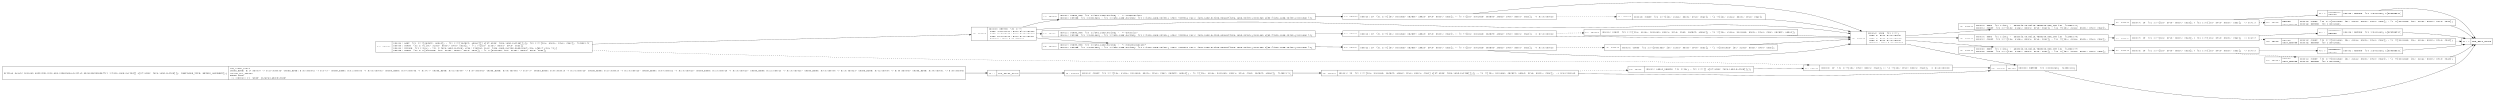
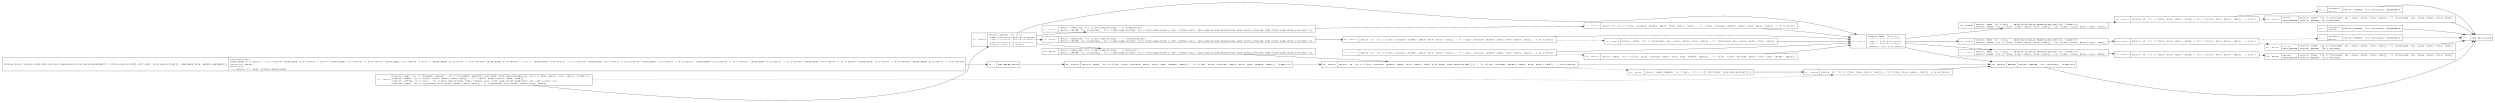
  digraph {
    fontname="Courier Prime"
    rankdir=LR
    node [fontname="Courier Prime" shape=record]
    edge [fontname="Courier Prime"]
    n1 [label="{36\:\ ?|MTH_ENTER_BLOCK\l}"]
    n2 [label="{38\:\ 0x0000|0x0000: CONST  (r0 I:??[int, float, boolean, short, byte, char, OBJECT, ARRAY]) = (0 ??[int, float, boolean, short, byte, char, OBJECT, ARRAY])  (LINE:171)\l}"]
    n3 [label="{39\:\ 0x0001|0x0001: IF  (r5 I:??[int, boolean, OBJECT, ARRAY, byte, short, char] A[D('args' java.lang.String[])]) == (0 ??[int, boolean, OBJECT, ARRAY, byte, short, char])  \-\> B:68:0x004b \l}"]
    n4 [label="{40\:\ 0x0003|0x0003: ARRAY_LENGTH  (r1 I:int) = (r5 I:??[] A[D('args' java.lang.String[])]) \l}"]
    n5 [label="{68\:\ 0x004b|RETURN\l|0x004b: RETURN  (r0 I:boolean)  (LINE:182)\l}"]
    n6 [label="{41\:\ 0x0004|0x0004: IF  (r1 I:??[int, byte, short, char]) \<= (0 ??[int, byte, short, char])  \-\> B:68:0x004b \l}"]
    n7 [label="{37\:\ ?|MTH_EXIT_BLOCK\l}"]
    n8 [label="{42\:\ 0x0006|0x0006: AGET  (r1 I:??[OBJECT, ARRAY]) = (r5 I:??[OBJECT, ARRAY][] A[D('args' java.lang.String[])]), (r0 I:??[int, short, byte, char])  (LINE:173)\l0x0008: CONST  (r2 I:??[int, float, short, byte, char]) = (\-1 ??[int, float, short, byte, char]) \l0x0009: INVOKE  (r3 I:int) = (r1 I:java.lang.String) type: VIRTUAL call: java.lang.String.hashCode():int A[MD:():int (c)]\l0x000d: CONST  (r4 I:??[boolean, int, float, short, byte, char]) = (1 ??[boolean, int, float, short, byte, char]) \l}"]
    n9 [label="{43\:\ 0x000e|0x000e: SWITCH  (r3 I:??)\l case \-645125871: goto B:51:0x0026\l case 1159329357: goto B:48:0x001c\l case 1455016274: goto B:45:0x0012\l default: goto B:54:0x002f \l}"]
    n10 [label="{45\:\ 0x0012|0x0012: CONST_STR  (r3 I:java.lang.String) =  \"\-\-autofill\" \l0x0014: INVOKE  (r1 I:boolean) = (r1 I:java.lang.String), (r3 I:java.lang.Object) type: VIRTUAL call: java.lang.String.equals(java.lang.Object):boolean A[MD:(java.lang.Object):boolean (c)]\l}"]
    n11 [label="{48\:\ 0x001c|0x001c: CONST_STR  (r3 I:java.lang.String) =  \"\-\-contentcapture\" \l0x001e: INVOKE  (r1 I:boolean) = (r1 I:java.lang.String), (r3 I:java.lang.Object) type: VIRTUAL call: java.lang.String.equals(java.lang.Object):boolean A[MD:(java.lang.Object):boolean (c)]\l}"]
    n12 [label="{51\:\ 0x0026|0x0026: CONST_STR  (r3 I:java.lang.String) =  \"\-\-translation\" \l0x0028: INVOKE  (r1 I:boolean) = (r1 I:java.lang.String), (r3 I:java.lang.Object) type: VIRTUAL call: java.lang.String.equals(java.lang.Object):boolean A[MD:(java.lang.Object):boolean (c)]\l}"]
    n13 [label="{54\:\ 0x002f|0x002f: LINE  (r2 I:??)\l case 0: goto B:64:0x0043\l case 1: goto B:60:0x003b\l case 2: goto B:56:0x0033\l default: goto B:68:0x004b \l}"]
    n14 [label="{46\:\ 0x0018|0x0018: IF  (r1 I:??[int, boolean, OBJECT, ARRAY, byte, short, char]) == (0 ??[int, boolean, OBJECT, ARRAY, byte, short, char])  \-\> B:54:0x002f \l}"]
    n15 [label="{49\:\ 0x0022|0x0022: IF  (r1 I:??[int, boolean, OBJECT, ARRAY, byte, short, char]) == (0 ??[int, boolean, OBJECT, ARRAY, byte, short, char])  \-\> B:54:0x002f \l}"]
    n16 [label="{52\:\ 0x002c|0x002c: IF  (r1 I:??[int, boolean, OBJECT, ARRAY, byte, short, char]) == (0 ??[int, boolean, OBJECT, ARRAY, byte, short, char])  \-\> B:54:0x002f \l}"]
    n17 [label="{56\:\ 0x0033|0x0033: SGET  (r1 I:int) =  android.os.Build.VERSION.SDK_INT int  (LINE:179)\l0x0035: CONST  (r2 I:??[int, float, short, byte, char]) = (31 ??[int, float, short, byte, char]) \l}"]
    n18 [label="{60\:\ 0x003b|0x003b: SGET  (r1 I:int) =  android.os.Build.VERSION.SDK_INT int  (LINE:177)\l0x003d: CONST  (r2 I:??[int, float, short, byte, char]) = (29 ??[int, float, short, byte, char]) \l}"]
    n19 [label="{64\:\ 0x0043|0x0043: SGET  (r1 I:int) =  android.os.Build.VERSION.SDK_INT int  (LINE:175)\l0x0045: CONST  (r2 I:??[int, float, short, byte, char]) = (26 ??[int, float, short, byte, char]) \l}"]
    n20 [label="{47\:\ 0x001a|0x001a: CONST  (r2 I:??[int, float, boolean, short, byte, char, OBJECT, ARRAY]) = (0 ??[int, float, boolean, short, byte, char, OBJECT, ARRAY]) \l}"]
    n21 [label="{50\:\ 0x0024|0x0024: CONST  (r2 I:??[boolean, int, float, short, byte, char]) = (1 ??[boolean, int, float, short, byte, char]) \l}"]
-   n22 [label="{53\:\ 0x002e|0x002e: CONST  (r2 I:??[int, float, short, byte, char]) = (2 ??[int, float, short, byte, char]) \l}"]
    n23 [label="{57\:\ 0x0037|0x0037: IF  (r1 I:??[int, byte, short, char]) \< (r2 I:??[int, byte, short, char])  \-\> B:69:? \l}"]
    n24 [label="{61\:\ 0x003f|0x003f: IF  (r1 I:??[int, byte, short, char]) \< (r2 I:??[int, byte, short, char])  \-\> B:70:? \l}"]
    n25 [label="{65\:\ 0x0047|0x0047: IF  (r1 I:??[int, byte, short, char]) \< (r2 I:??[int, byte, short, char])  \-\> B:71:? \l}"]
    n26 [label="{58\:\ 0x0039|RETURN\lORIG_RETURN\l|0x0039: CONST  (r0 I:??[boolean, int, float, short, byte, char]) = (1 ??[boolean, int, float, short, byte, char]) \l0x003a: RETURN  (r0 I:boolean) \l}"]
    n27 [label="{69\:\ ?|SYNTHETIC\lRETURN\l|0x003a: RETURN  (r0 I:boolean) A[SYNTHETIC]\l}"]
    n28 [label="{62\:\ 0x0041|RETURN\lORIG_RETURN\l|0x0041: CONST  (r0 I:??[boolean, int, float, short, byte, char]) = (1 ??[boolean, int, float, short, byte, char]) \l0x0042: RETURN  (r0 I:boolean) \l}"]
    n29 [label="{70\:\ ?|SYNTHETIC\lRETURN\l|0x0042: RETURN  (r0 I:boolean) A[SYNTHETIC]\l}"]
    n30 [label="{66\:\ 0x0049|RETURN\lORIG_RETURN\l|0x0049: CONST  (r0 I:??[boolean, int, float, short, byte, char]) = (1 ??[boolean, int, float, short, byte, char]) \l0x004a: RETURN  (r0 I:boolean) \l}"]
    n31 [label="{71\:\ ?|SYNTHETIC\lRETURN\l|0x004a: RETURN  (r0 I:boolean) A[SYNTHETIC]\l}"]
    n32 [label="{private static boolean androidx.core.app.ComponentActivity.shouldSkipDump((r5 I:java.lang.String[] A[D('args' java.lang.String[]), IMMUTABLE_TYPE, METHOD_ARGUMENT]))  | USE_LINES_HINTS\lCROSS_EDGE: B:57:0x0037 \-\> B:59:0x003a, CROSS_EDGE: B:63:0x0042 \-\> B:37:?, CROSS_EDGE: B:61:0x003f \-\> B:63:0x0042, CROSS_EDGE: B:67:0x004a \-\> B:37:?, CROSS_EDGE: B:65:0x0047 \-\> B:67:0x004a, CROSS_EDGE: B:68:0x004b \-\> B:37:?, CROSS_EDGE: B:46:0x0018 \-\> B:54:0x002f, CROSS_EDGE: B:50:0x0024 \-\> B:54:0x002f, CROSS_EDGE: B:49:0x0022 \-\> B:54:0x002f, CROSS_EDGE: B:53:0x002e \-\> B:54:0x002f, CROSS_EDGE: B:52:0x002c \-\> B:54:0x002f, CROSS_EDGE: B:43:0x000e \-\> B:54:0x002f, CROSS_EDGE: B:41:0x0004 \-\> B:68:0x004b, CROSS_EDGE: B:39:0x0001 \-\> B:68:0x004b\lINLINE_NOT_NEEDED\lDebug Info:\l  \-1 \-0x0063: r5 'args' [Ljava\/lang\/String;\l}"]
    n1 -> n2
    n2 -> n3
    n3 -> n4 [style=dashed]
    n3 -> n5
    n4 -> n6
    n5 -> n7
    n6 -> n5
    n8 -> n6 [style=dashed]
    n8 -> n9
    n9 -> n10
    n9 -> n11
    n9 -> n12
    n9 -> n13
-   n10 -> n14
+   n10 -> n3
    n11 -> n15
    n12 -> n16
    n13 -> n5
    n13 -> n17
    n13 -> n18
    n13 -> n19
    n14 -> n13
    n14 -> n20 [style=dashed]
    n15 -> n13
    n15 -> n21 [style=dashed]
    n16 -> n13
-   n16 -> n22 [style=dashed]
    n17 -> n23
    n18 -> n24
    n19 -> n25
    n20 -> n13
    n21 -> n13
-   n22 -> n13
    n23 -> n26 [style=dashed]
-   n23 -> n27
    n24 -> n28 [style=dashed]
    n24 -> n29
    n25 -> n30 [style=dashed]
-   n25 -> n31
+   n25 -> n31 [style=dashed]
    n26 -> n7 [style=dashed]
    n27 -> n7
    n28 -> n7
    n29 -> n7
    n30 -> n7
    n31 -> n7
    n32 -> n1
  }
